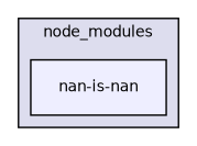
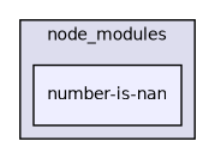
  digraph {
    compound=true
-   n1 [fillcolor="#eeeeff" fontname=Helvetica fontsize=10 label="nan-is-nan" pencolor=black shape=box style=filled]
+   n1 [fillcolor="#eeeeff" fontname=Helvetica fontsize=10 label="number-is-nan" pencolor=black shape=box style=filled]
    subgraph cluster_1 {
      bgcolor="#ddddee"
      fontname=Helvetica
      fontsize=10
      label=node_modules
      pencolor=black
      n1
    }
  }
